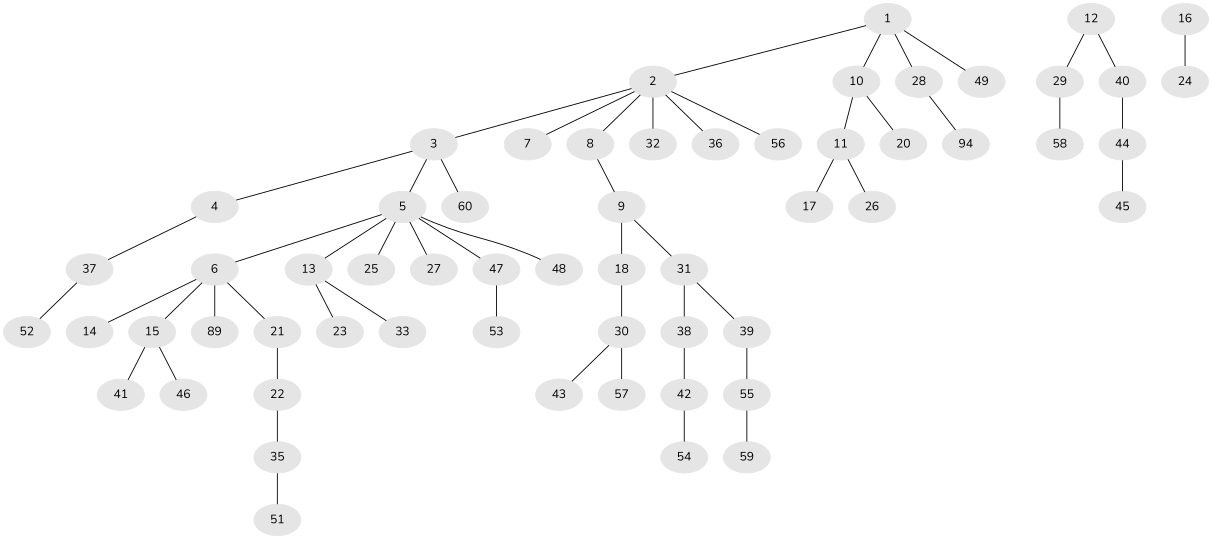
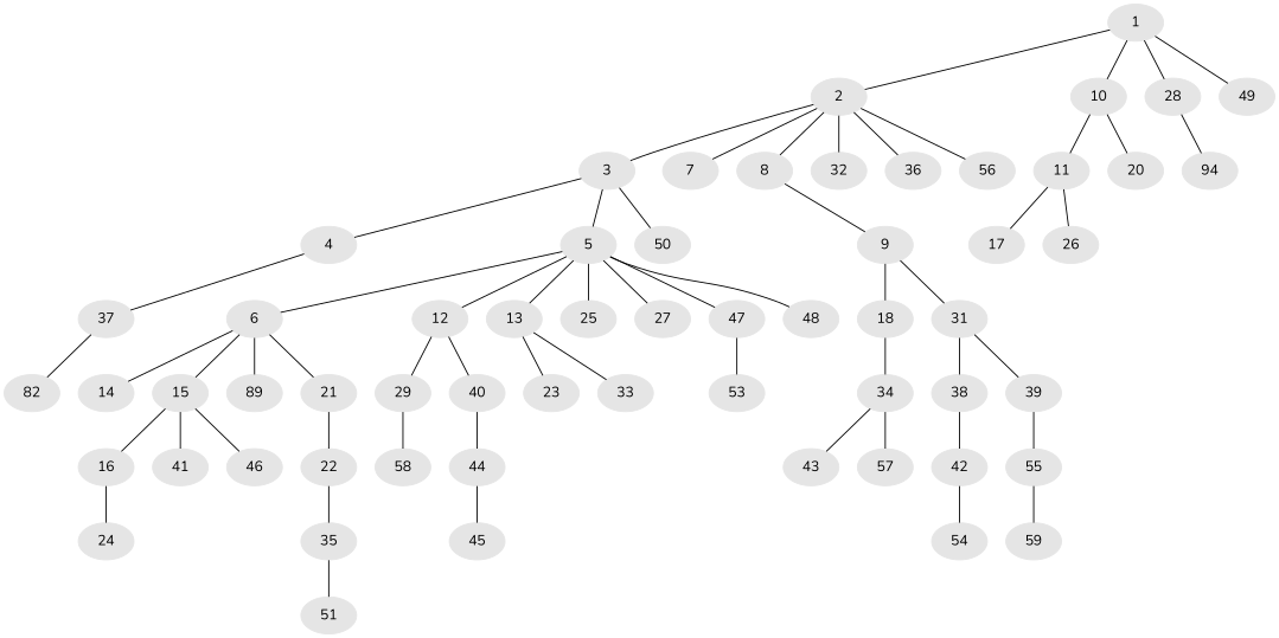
  graph {
    fontname=Nunito
    node [color=gray90 fontname=Nunito style=filled]
    edge [fontname=Nunito weight=1.0]
    1
    2
    10
    28
    49
    3
    7
    8
    32
    36
    56
    11
    20
    n14 [label=94]
    4
    5
-   50 [label=60]
+   50
    9
    37
    6
    12
    13
    25
    27
    47
    48
-   52
+   52 [label=82]
    14
    15
    n30 [label=89]
    21
    29
    40
    23
    33
    53
    16
    41
    46
    22
    18
    31
-   30
+   30 [label=34]
    38
    39
    17
    26
    58
    44
    24
    43
    57
    35
    51
    42
    55
    54
    59
    45
    1 -- 2
    1 -- 10
    1 -- 28
    1 -- 49
    2 -- 3
    2 -- 7
    2 -- 8
    2 -- 32
    2 -- 36
    2 -- 56
    10 -- 11
    10 -- 20
    28 -- n14
    3 -- 4
    3 -- 5
    3 -- 50
    8 -- 9
    11 -- 17
    11 -- 26
    4 -- 37
    5 -- 6
+   5 -- 12
    5 -- 13
    5 -- 25
    5 -- 27
    5 -- 47
    5 -- 48
    9 -- 18
    9 -- 31
    37 -- 52
    6 -- 14
    6 -- 15
    6 -- n30
    6 -- 21
    12 -- 29
    12 -- 40
    13 -- 23
    13 -- 33
    47 -- 53
+   15 -- 16
    15 -- 41
    15 -- 46
    21 -- 22
    29 -- 58
    40 -- 44
    16 -- 24
    22 -- 35
    18 -- 30
    31 -- 38
    31 -- 39
    30 -- 43
    30 -- 57
    38 -- 42
    39 -- 55
    44 -- 45
    35 -- 51
    42 -- 54
    55 -- 59
  }
